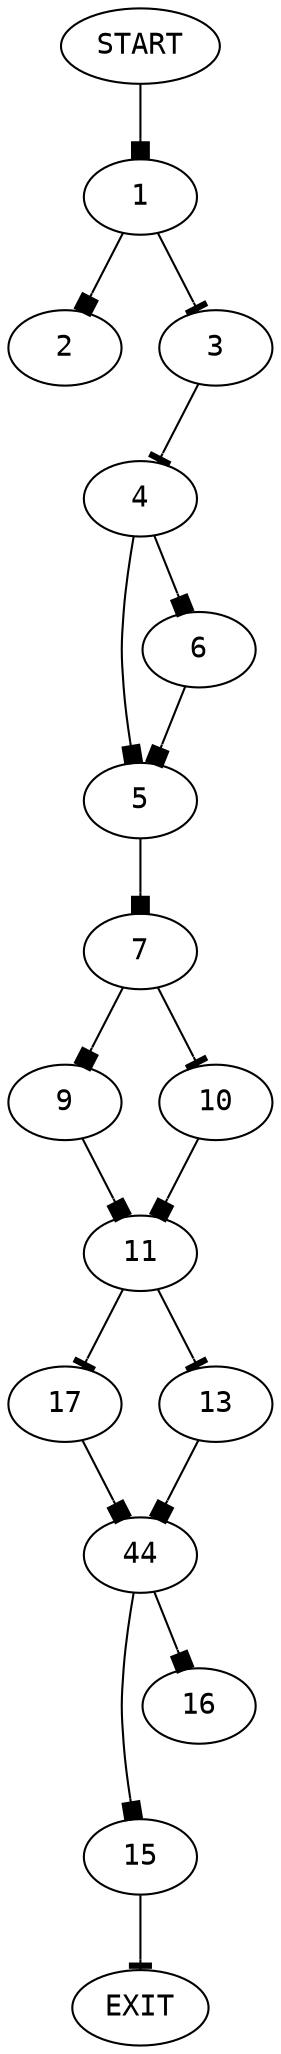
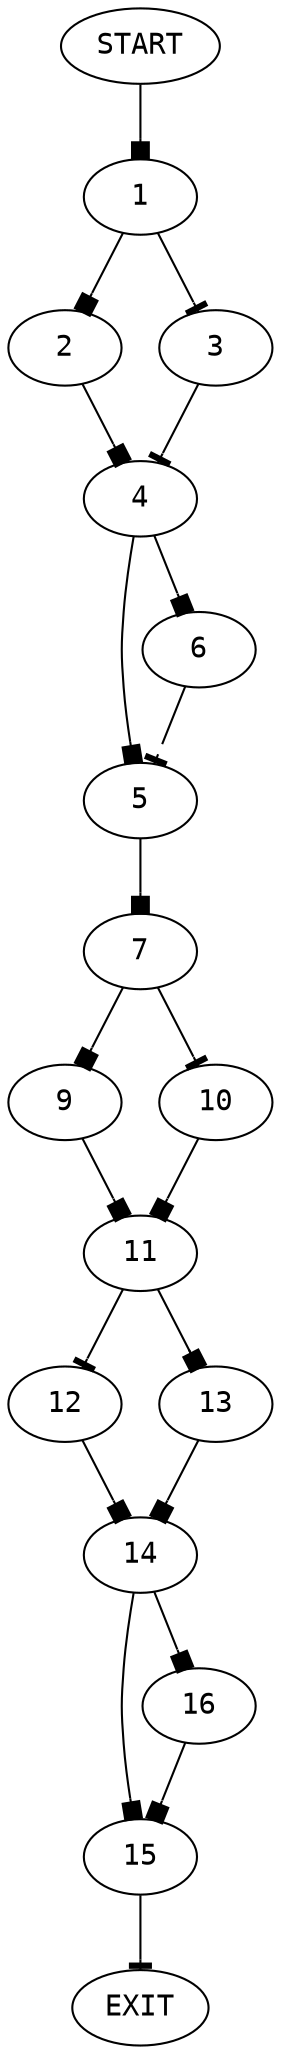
  digraph {
    fontname="DejaVu Sans Mono"
    node [fontname="DejaVu Sans Mono"]
    edge [arrowhead=box fontname="DejaVu Sans Mono"]
    n1 [label=START]
    1
    2
    3
    n5 [label=EXIT]
    4
    5
    6
    7
    9
    10
    11
-   12 [label=17]
+   12
    13
-   14 [label=44]
+   14
    15
    16
    n1 -> 1
    1 -> 2
    1 -> 3 [arrowhead=tee]
+   2 -> 4
    3 -> 4 [arrowhead=tee]
    4 -> 5
    4 -> 6
    5 -> 7
-   6 -> 5
+   6 -> 5 [arrowhead=tee]
    7 -> 9
    7 -> 10 [arrowhead=tee]
    9 -> 11
    10 -> 11
    11 -> 12 [arrowhead=tee]
-   11 -> 13 [arrowhead=tee]
+   11 -> 13
    12 -> 14
    13 -> 14
    14 -> 15
    14 -> 16
    15 -> n5 [arrowhead=tee]
+   16 -> 15
  }
